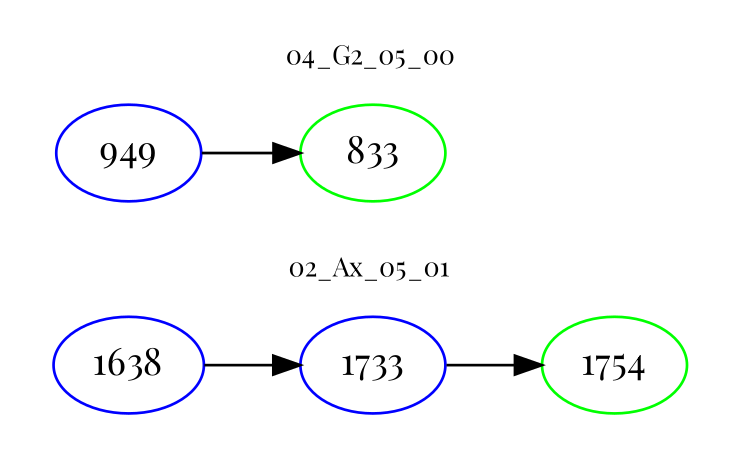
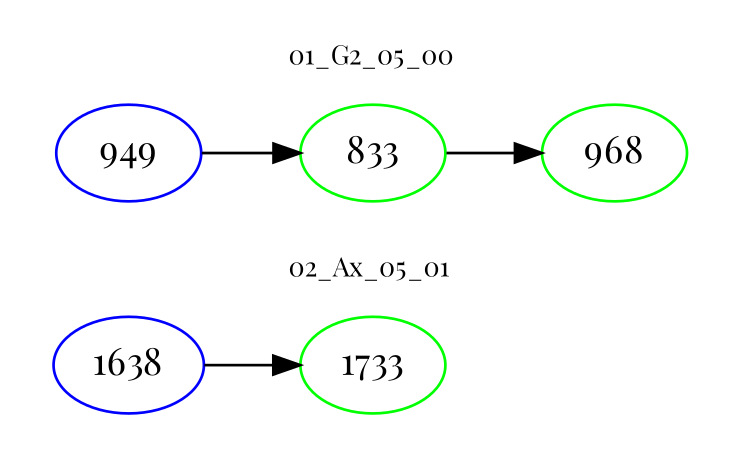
  digraph {
    fontname="Playfair Display"
    rankdir=LR
    node [color=green fontname="Playfair Display"]
    edge [color=black fontname="Playfair Display"]
    n1 [color=blue label=1638]
-   n2 [color=blue label=1733]
-   n3 [label=1754]
+   n2 [label=1733]
    n4 [color=blue label=949]
    n5 [label=833]
+   n6 [label=968]
    subgraph cluster_1 {
      color=white
      fontsize=10
      label="02_Ax_05_01"
      n1
      n2
-     n3
    }
    subgraph cluster_2 {
      color=white
      fontsize=10
-     label="04_G2_05_00"
+     label="01_G2_05_00"
      n4
      n5
+     n6
    }
    n1 -> n2
-   n2 -> n3
    n4 -> n5
+   n5 -> n6
  }
